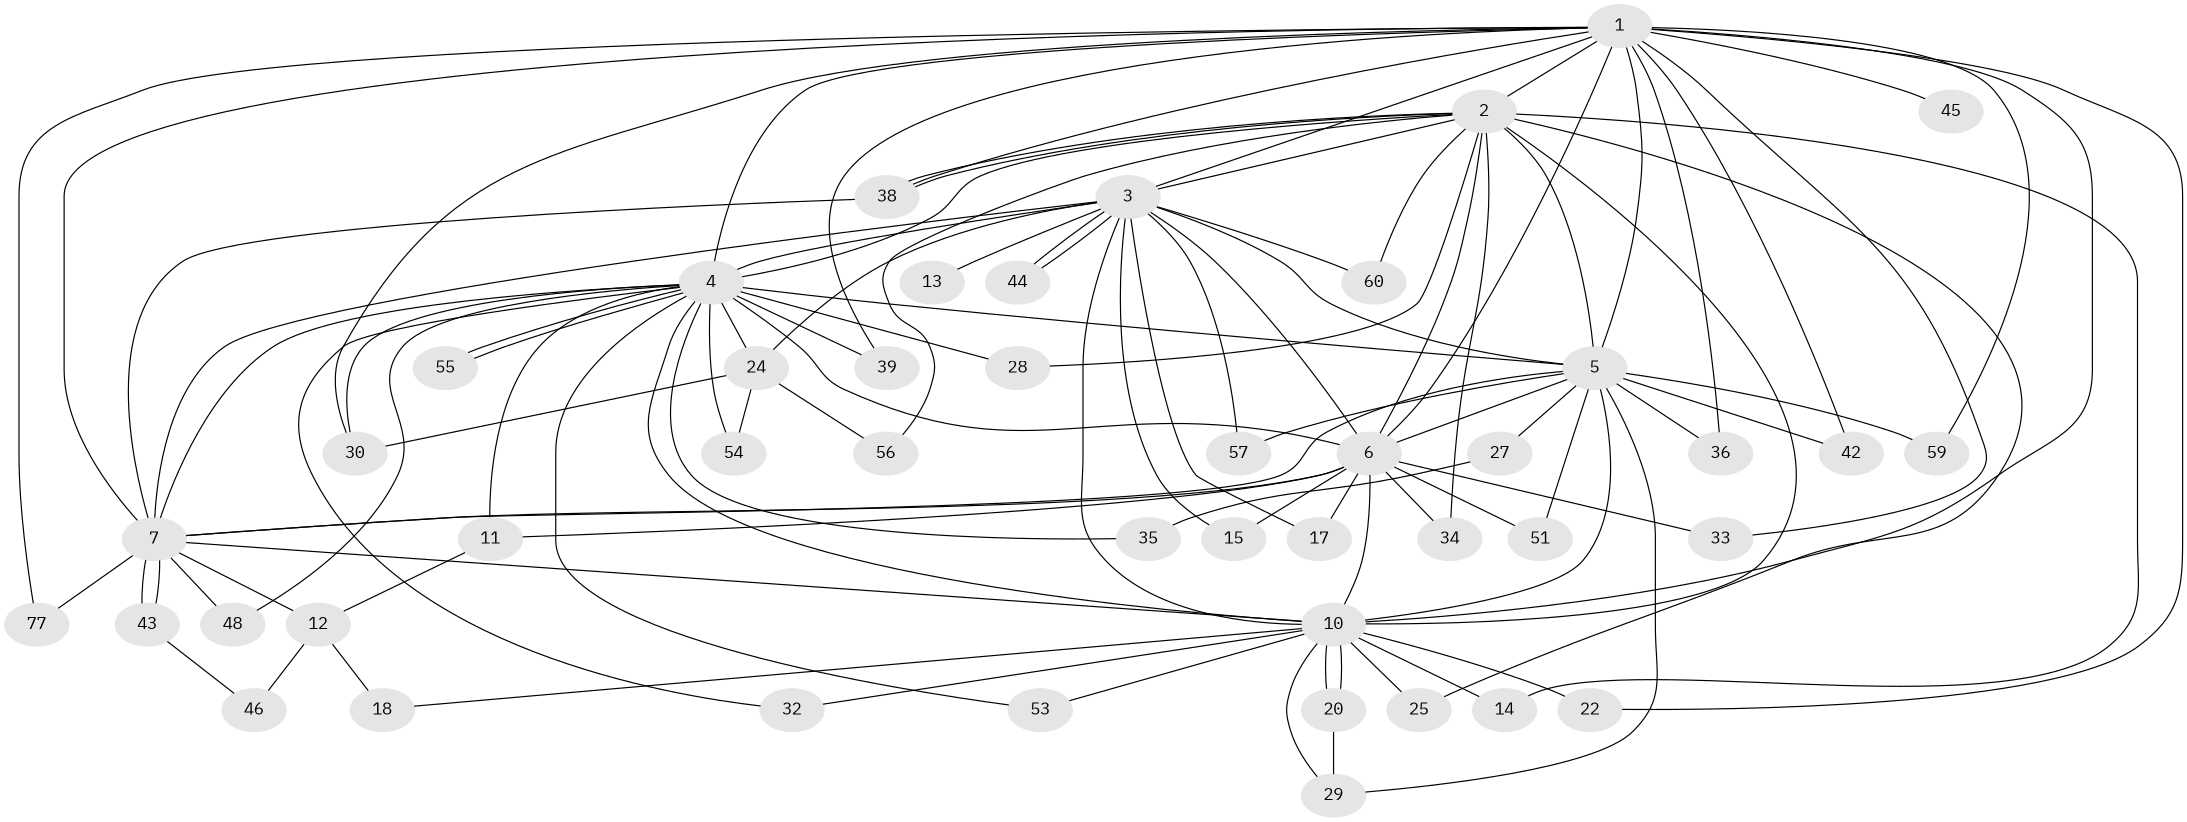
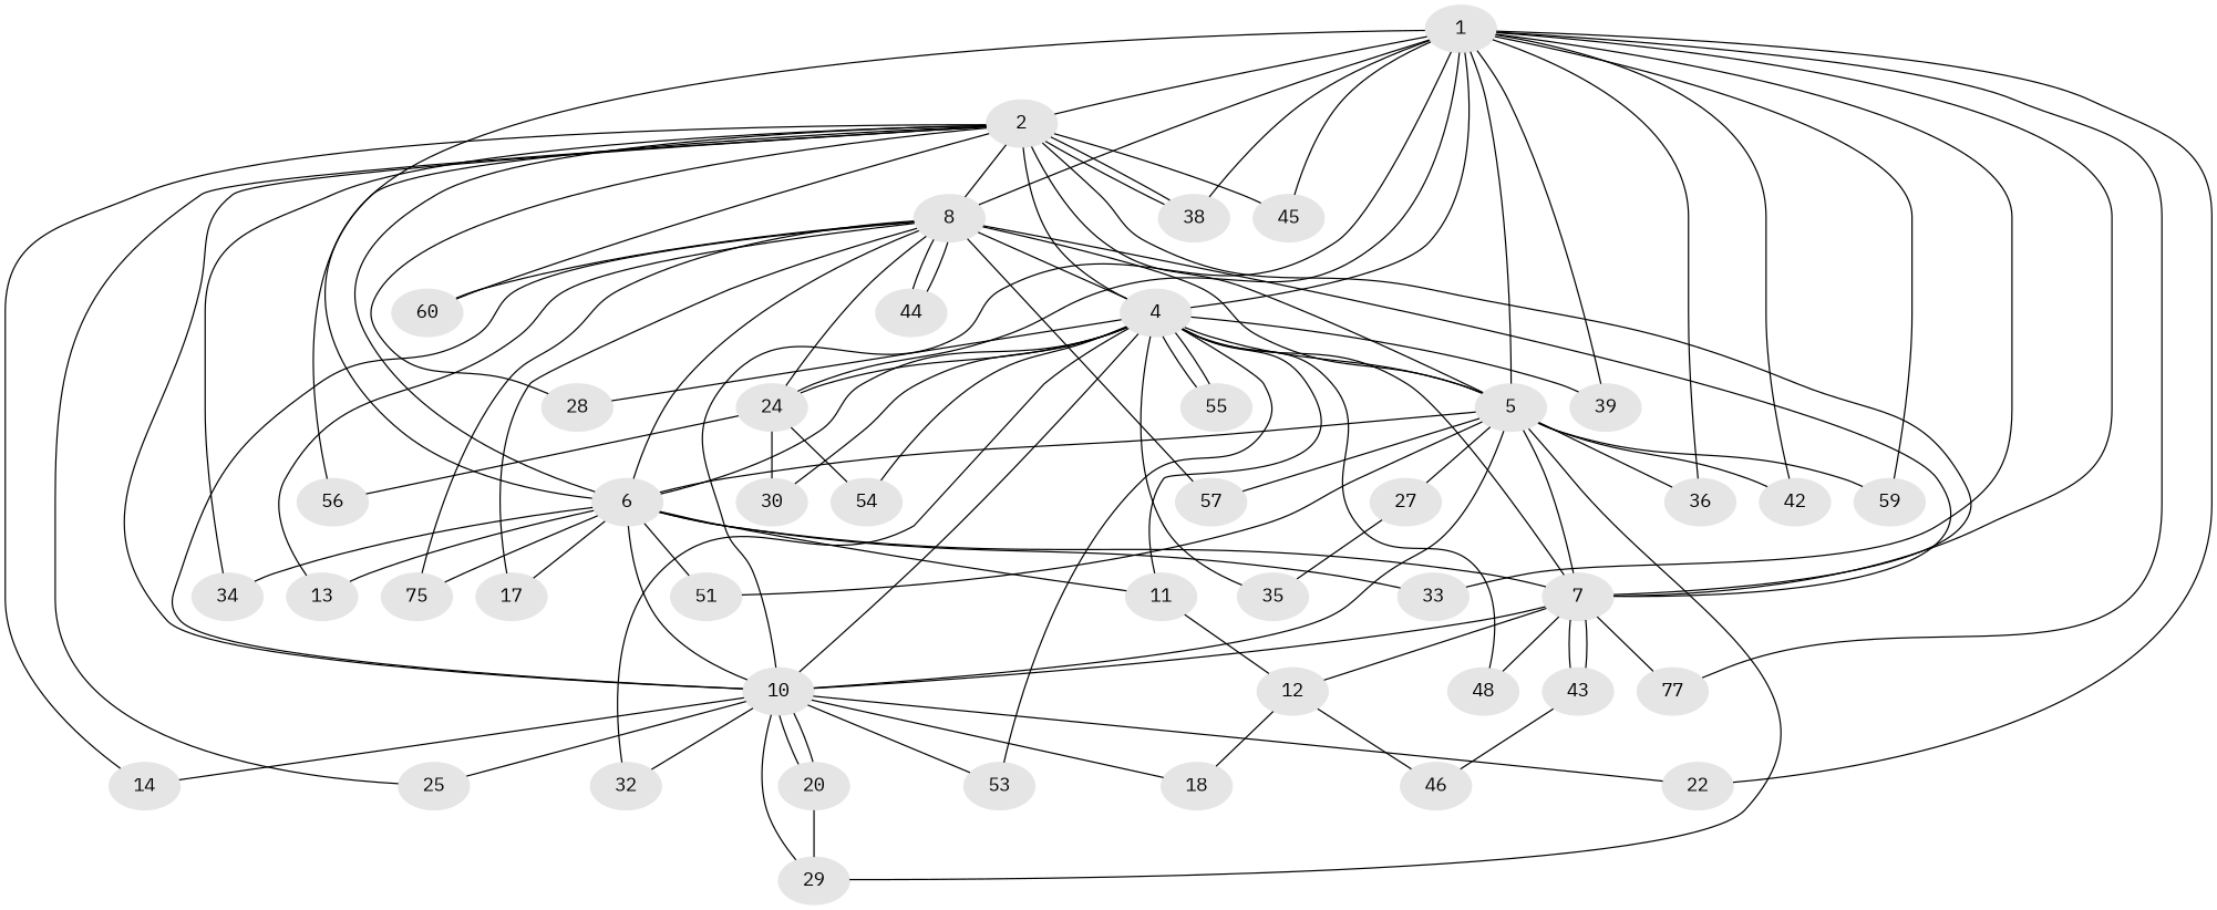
  graph {
    fontname="IBM Plex Mono"
    node [color=gray90 fontname="IBM Plex Mono" style=filled]
    edge [fontname="IBM Plex Mono"]
    1 [super="+9"]
    2 [super="+50"]
-   3 [super="+40"]
+   3 [super="+40" label=8]
    4 [super="+16"]
    5 [super="+8"]
    6 [super="+26"]
    7 [super="+31"]
    10 [super="+19"]
    22
    24 [super="+37"]
    33
    36
    38 [super="+52"]
    39
    42
    45 [super="+49"]
    n17 [label=77]
    59
    14
    25
    28 [super="+41"]
    34
    56
    60
    13
-   15
+   15 [label=75]
    17
    44
    57
    11 [super="+21"]
    30
    32
    35
    48
    53
    54
    55
    27
    29
    51
    12
    43
    18
    20 [super="+58"]
    46
    1 -- 2 [weight=2]
    1 -- 3 [weight=2]
    1 -- 4 [weight=2]
    1 -- 5 [weight=4]
    1 -- 6 [weight=2]
    1 -- 7 [weight=2]
    1 -- 10 [weight=2]
    1 -- 22
-   1 -- 30
+   1 -- 24
    1 -- 33
    1 -- 36
    1 -- 38
    1 -- 39
    1 -- 42
    1 -- 45 [weight=2]
    1 -- n17
    1 -- 59
    2 -- 3
    2 -- 4 [weight=2]
    2 -- 5 [weight=2]
    2 -- 6
-   38 -- 7
+   2 -- 7
    2 -- 10
    2 -- 38
    2 -- 38
+   2 -- 45
    2 -- 14
    2 -- 25
    2 -- 28
    2 -- 34
    2 -- 56
    2 -- 60
    3 -- 4 [weight=2]
    3 -- 5 [weight=3]
    3 -- 6
    3 -- 7 [weight=2]
    3 -- 10 [weight=2]
    3 -- 24
    3 -- 60
    3 -- 13
    3 -- 15
    3 -- 17
    3 -- 44
    3 -- 44
    3 -- 57
    4 -- 5 [weight=2]
    4 -- 6
    4 -- 7
    4 -- 10
    4 -- 24
    4 -- 39
    4 -- 28 [weight=2]
    4 -- 11
    4 -- 30
    4 -- 32
    4 -- 35
    4 -- 48
    4 -- 53
    4 -- 54
    4 -- 55
    4 -- 55
    5 -- 6 [weight=3]
    5 -- 7 [weight=2]
    5 -- 10 [weight=2]
    5 -- 36
    5 -- 42
    5 -- 59
    5 -- 57
    5 -- 27 [weight=2]
    5 -- 29
    5 -- 51
    6 -- 7
    6 -- 10
    6 -- 33
    6 -- 34
+   6 -- 13
    6 -- 15
    6 -- 17
    6 -- 11
    6 -- 51
    7 -- 10
    7 -- n17
    7 -- 48
    7 -- 12
    7 -- 43
    7 -- 43
    10 -- 22
    10 -- 14
    10 -- 25
    10 -- 32
    10 -- 53
    10 -- 29
    10 -- 18
    10 -- 20
    10 -- 20
    24 -- 56
    24 -- 30
    24 -- 54
    11 -- 12
    27 -- 35
    12 -- 18
    12 -- 46
    43 -- 46
    20 -- 29
  }
